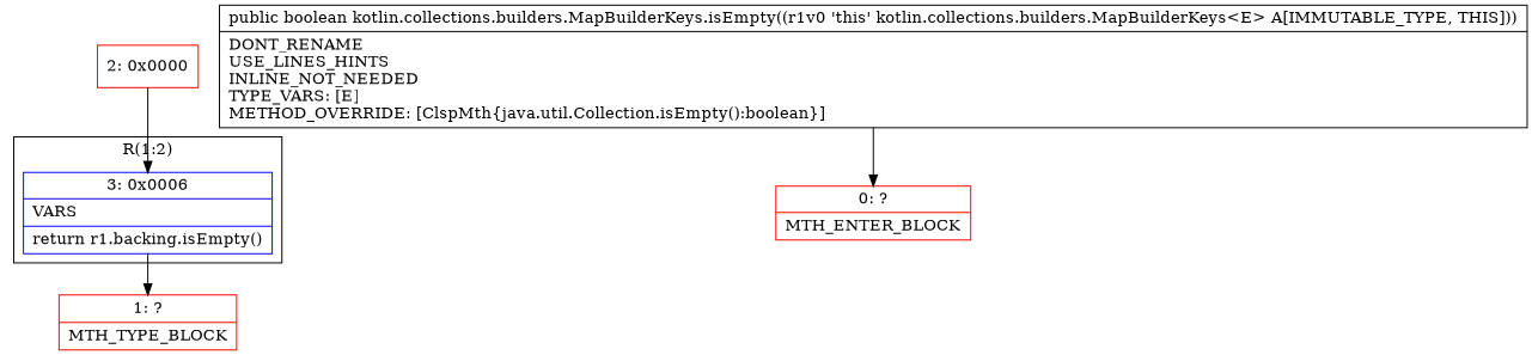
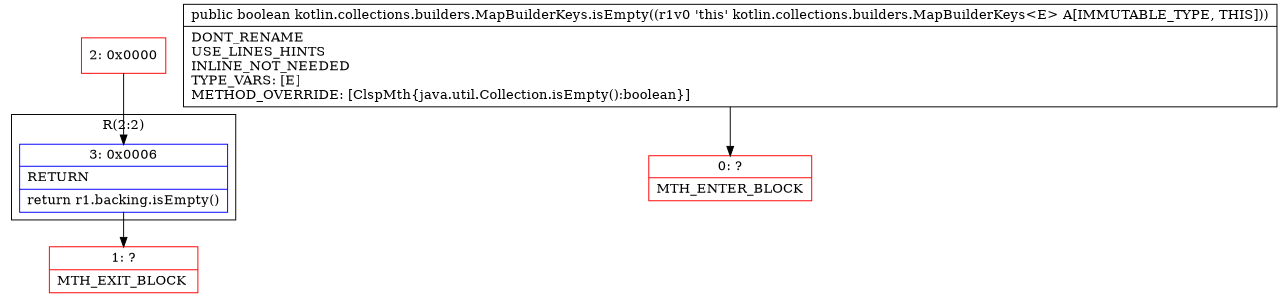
  digraph {
    node [color=red shape=record]
-   n1 [color=blue label="{3\:\ 0x0006|VARS\l|return r1.backing.isEmpty()\l}"]
-   n2 [label="{1\:\ ?|MTH_TYPE_BLOCK\l}"]
+   n1 [color=blue label="{3\:\ 0x0006|RETURN\l|return r1.backing.isEmpty()\l}"]
+   n2 [label="{1\:\ ?|MTH_EXIT_BLOCK\l}"]
    n3 [label="{0\:\ ?|MTH_ENTER_BLOCK\l}"]
    n4 [label="{2\:\ 0x0000}"]
    n5 [label="{public boolean kotlin.collections.builders.MapBuilderKeys.isEmpty((r1v0 'this' kotlin.collections.builders.MapBuilderKeys\<E\> A[IMMUTABLE_TYPE, THIS]))  | DONT_RENAME\lUSE_LINES_HINTS\lINLINE_NOT_NEEDED\lTYPE_VARS: [E]\lMETHOD_OVERRIDE: [ClspMth\{java.util.Collection.isEmpty():boolean\}]\l}" color=""]
    subgraph cluster_1 {
-     label="R(1:2)"
+     label="R(2:2)"
      n1
    }
    n1 -> n2
    n4 -> n1
    n5 -> n3
  }
